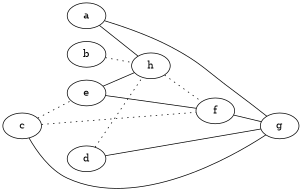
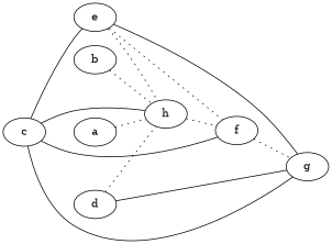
  graph {
    rankdir=LR
    a
    g
    h
    f
    b
    c
    e
    d
-   a -- g
-   a -- h [style=solid]
+   e -- g
+   a -- h [style=dotted]
    h -- f [style=dotted]
-   f -- g [style=solid]
+   f -- g [style=dotted]
    b -- h [style=dotted]
    c -- g
-   c -- f [style=dotted]
-   c -- e [style=dotted]
-   e -- h
-   e -- f
+   c -- h
+   c -- f
+   c -- e
+   e -- h [style=dotted]
+   e -- f [style=dotted]
    d -- g [style=solid]
    d -- h [style=dotted]
  }
